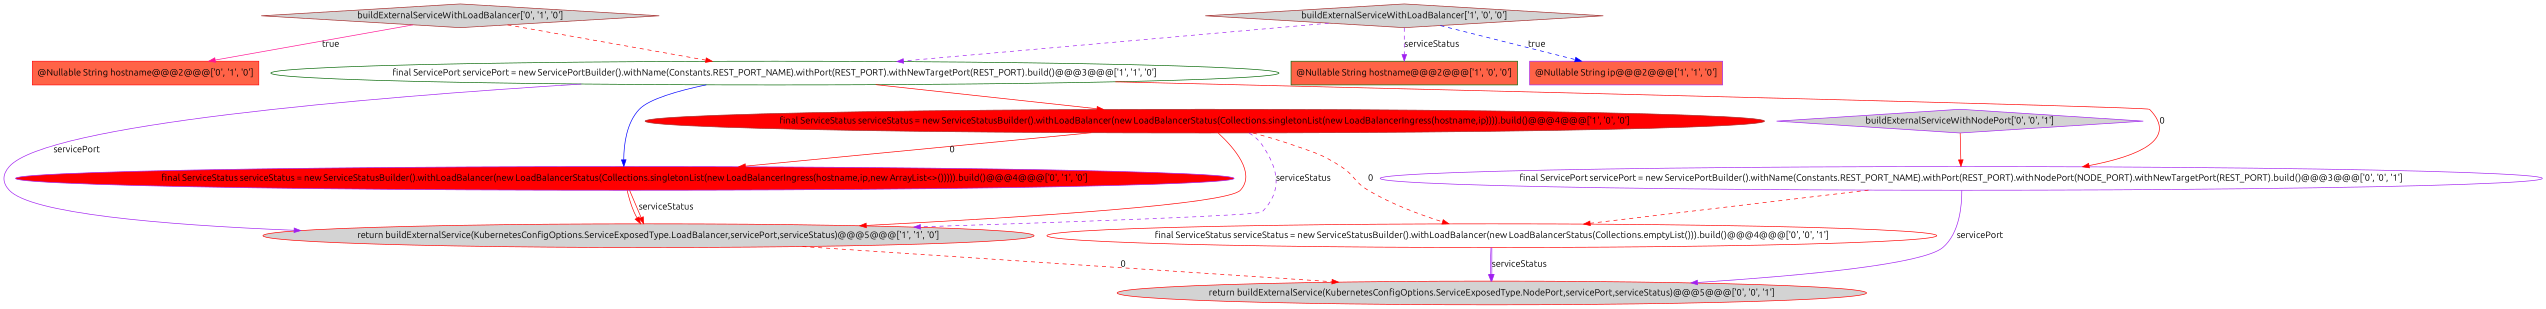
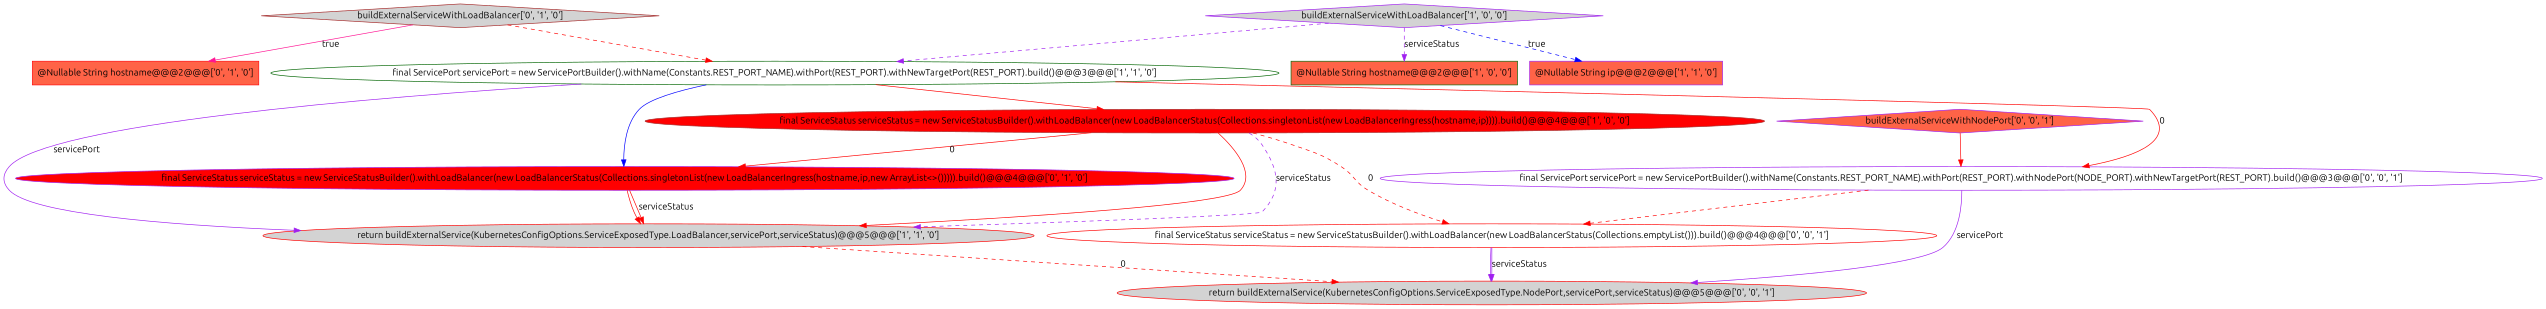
  digraph {
    fontname=Ubuntu
    node [color=purple fillcolor=lightgray fontname=Ubuntu shape=ellipse style=filled]
    edge [color=red fontname=Ubuntu style=solid]
    n1 [fillcolor=red label="final ServiceStatus serviceStatus = new ServiceStatusBuilder().withLoadBalancer(new LoadBalancerStatus(Collections.singletonList(new LoadBalancerIngress(hostname,ip,new ArrayList<>())))).build()@@@4@@@['0', '1', '0']"]
    n2 [color=red label="return buildExternalService(KubernetesConfigOptions.ServiceExposedType.LoadBalancer,servicePort,serviceStatus)@@@5@@@['1', '1', '0']"]
    n3 [color=red label="return buildExternalService(KubernetesConfigOptions.ServiceExposedType.NodePort,servicePort,serviceStatus)@@@5@@@['0', '0', '1']"]
-   n4 [label="buildExternalServiceWithNodePort['0', '0', '1']" shape=diamond]
+   n4 [fillcolor=tomato label="buildExternalServiceWithNodePort['0', '0', '1']" shape=diamond]
    n5 [fillcolor=white label="final ServicePort servicePort = new ServicePortBuilder().withName(Constants.REST_PORT_NAME).withPort(REST_PORT).withNodePort(NODE_PORT).withNewTargetPort(REST_PORT).build()@@@3@@@['0', '0', '1']"]
    n6 [color=red fillcolor=white label="final ServiceStatus serviceStatus = new ServiceStatusBuilder().withLoadBalancer(new LoadBalancerStatus(Collections.emptyList())).build()@@@4@@@['0', '0', '1']"]
    n7 [color=red fillcolor=tomato label="@Nullable String hostname@@@2@@@['0', '1', '0']" shape=box]
    n8 [color=brown label="buildExternalServiceWithLoadBalancer['0', '1', '0']" shape=diamond]
    n9 [color=darkgreen fillcolor=white label="final ServicePort servicePort = new ServicePortBuilder().withName(Constants.REST_PORT_NAME).withPort(REST_PORT).withNewTargetPort(REST_PORT).build()@@@3@@@['1', '1', '0']"]
    n10 [fillcolor=tomato label="@Nullable String ip@@@2@@@['1', '1', '0']" shape=box]
    n11 [color=brown fillcolor=red label="final ServiceStatus serviceStatus = new ServiceStatusBuilder().withLoadBalancer(new LoadBalancerStatus(Collections.singletonList(new LoadBalancerIngress(hostname,ip)))).build()@@@4@@@['1', '0', '0']"]
-   n12 [color=brown label="buildExternalServiceWithLoadBalancer['1', '0', '0']" shape=diamond]
+   n12 [label="buildExternalServiceWithLoadBalancer['1', '0', '0']" shape=diamond]
    n13 [color=darkgreen fillcolor=tomato label="@Nullable String hostname@@@2@@@['1', '0', '0']" shape=box]
    n1 -> n2 [label=serviceStatus]
    n1 -> n2
    n2 -> n3 [label=0 style=dashed]
    n4 -> n5
    n5 -> n3 [color=purple label=servicePort]
    n5 -> n6 [style=dashed]
    n6 -> n3 [color=purple label=serviceStatus]
    n6 -> n3 [color=purple]
    n8 -> n7 [color=deeppink label=true]
    n8 -> n9 [style=dashed]
    n9 -> n1 [color=blue]
    n9 -> n2 [color=purple label=servicePort]
    n9 -> n5 [label=0]
    n9 -> n11
    n11 -> n1 [label=0]
    n11 -> n2 [color=purple label=serviceStatus style=dashed]
    n11 -> n2
    n11 -> n6 [label=0 style=dashed]
    n12 -> n9 [color=purple style=dashed]
    n12 -> n10 [color=blue label=true style=dashed]
    n12 -> n13 [color=purple label=serviceStatus style=dashed]
  }
